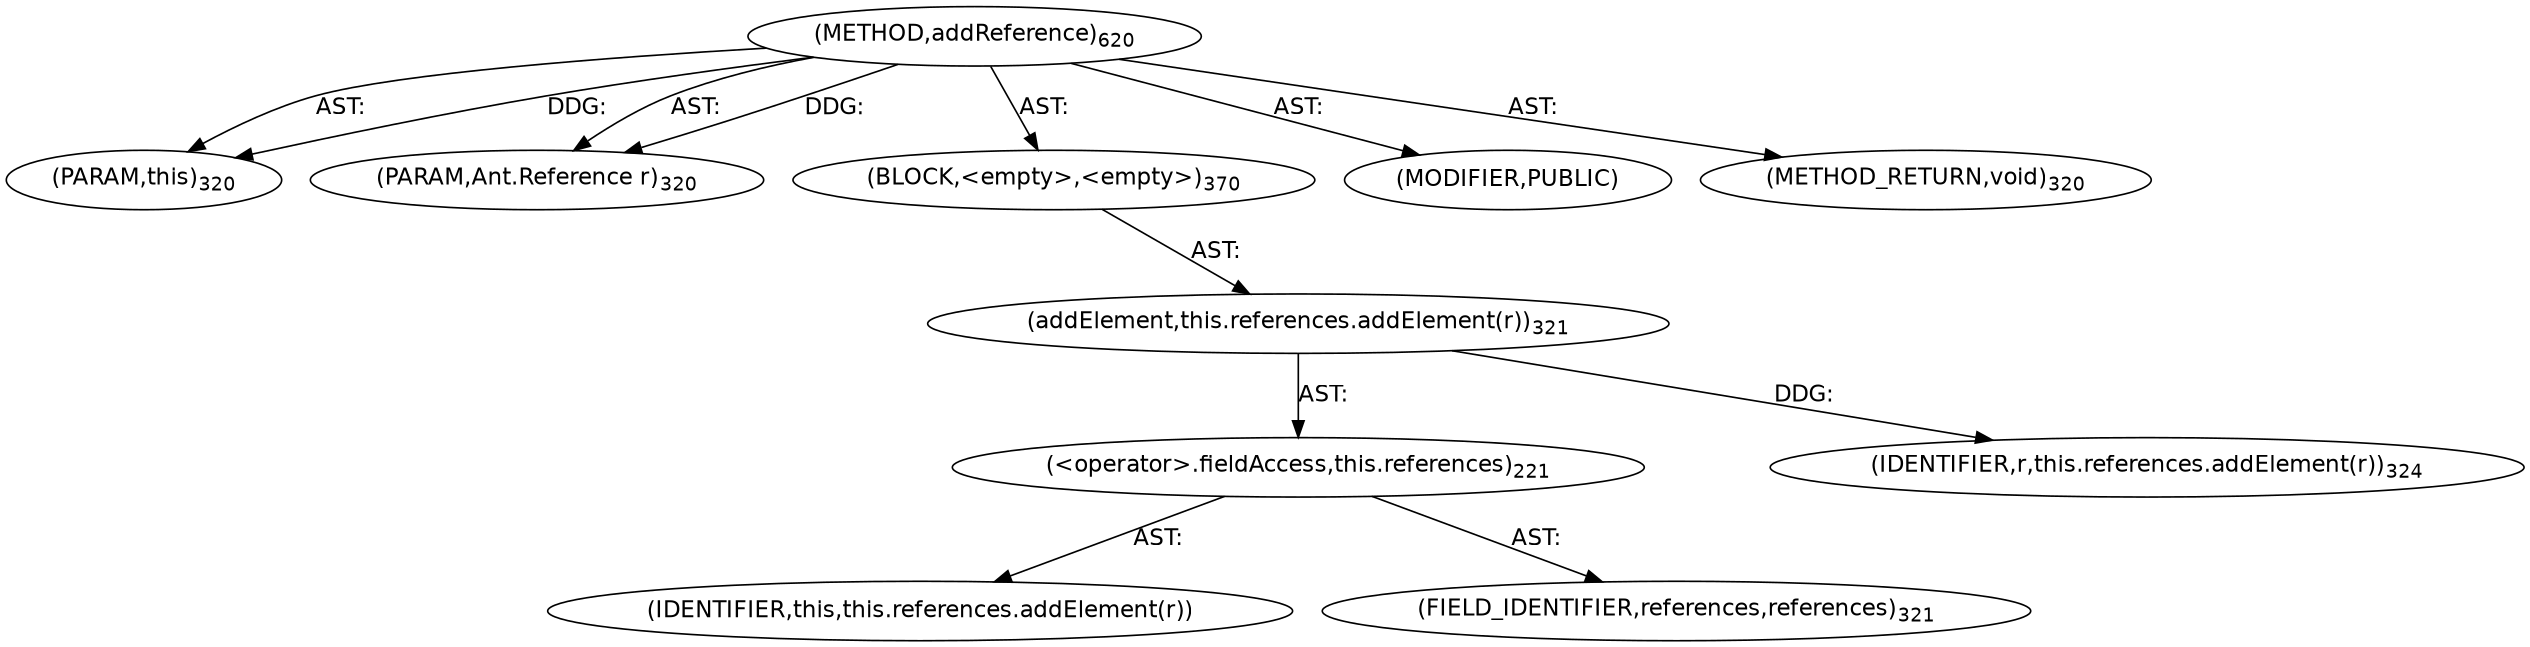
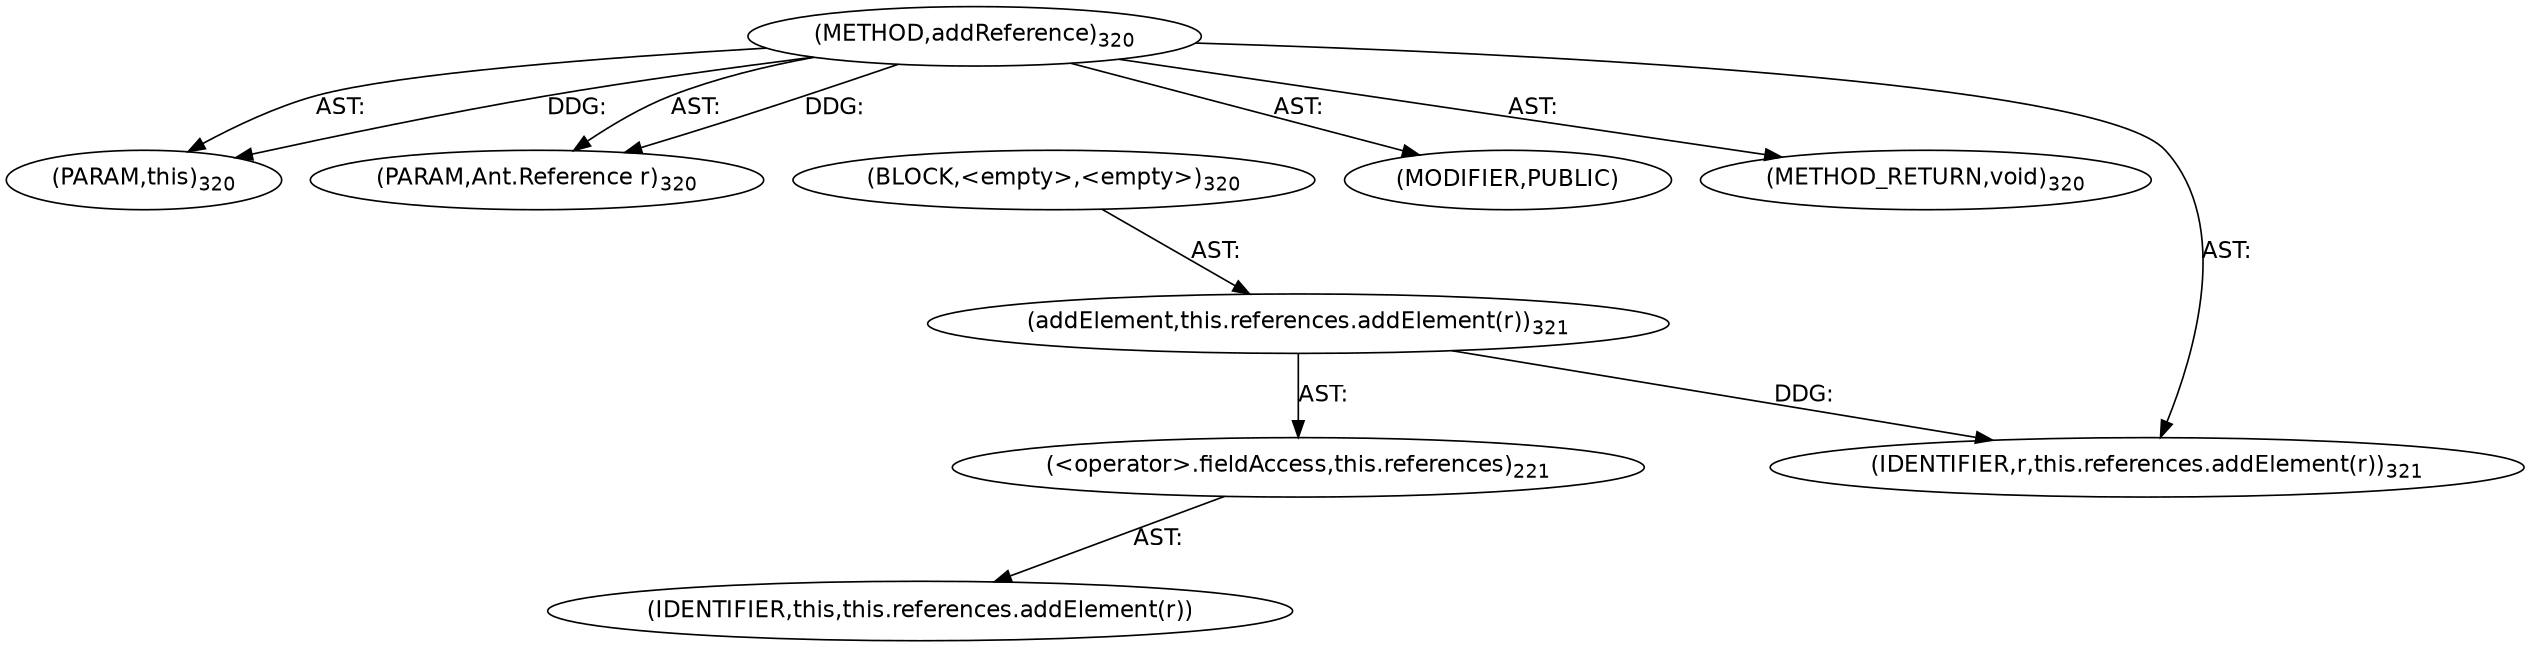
  digraph {
    fontname="DejaVu Sans"
    node [fontname="DejaVu Sans"]
    edge [fontname="DejaVu Sans"]
-   n1 [label=<(METHOD,addReference)<SUB>620</SUB>>]
+   n1 [label=<(METHOD,addReference)<SUB>320</SUB>>]
    n2 [label=<(PARAM,this)<SUB>320</SUB>>]
    n3 [label=<(PARAM,Ant.Reference r)<SUB>320</SUB>>]
-   n4 [label=<(BLOCK,&lt;empty&gt;,&lt;empty&gt;)<SUB>370</SUB>>]
+   n4 [label=<(BLOCK,&lt;empty&gt;,&lt;empty&gt;)<SUB>320</SUB>>]
    n5 [label=<(MODIFIER,PUBLIC)>]
    n6 [label=<(METHOD_RETURN,void)<SUB>320</SUB>>]
    n7 [label=<(addElement,this.references.addElement(r))<SUB>321</SUB>>]
    n8 [label=<(&lt;operator&gt;.fieldAccess,this.references)<SUB>221</SUB>>]
-   n9 [label=<(IDENTIFIER,r,this.references.addElement(r))<SUB>324</SUB>>]
+   n9 [label=<(IDENTIFIER,r,this.references.addElement(r))<SUB>321</SUB>>]
    n10 [label=<(IDENTIFIER,this,this.references.addElement(r))>]
-   n11 [label=<(FIELD_IDENTIFIER,references,references)<SUB>321</SUB>>]
    n1 -> n2 [label="AST: "]
    n1 -> n2 [label="DDG: "]
    n1 -> n3 [label="AST: "]
    n1 -> n3 [label="DDG: "]
-   n1 -> n4 [label="AST: "]
+   n1 -> n9 [label="AST: "]
    n1 -> n5 [label="AST: "]
    n1 -> n6 [label="AST: "]
    n4 -> n7 [label="AST: "]
    n7 -> n8 [label="AST: "]
    n7 -> n9 [label="DDG: "]
    n8 -> n10 [label="AST: "]
-   n8 -> n11 [label="AST: "]
  }
